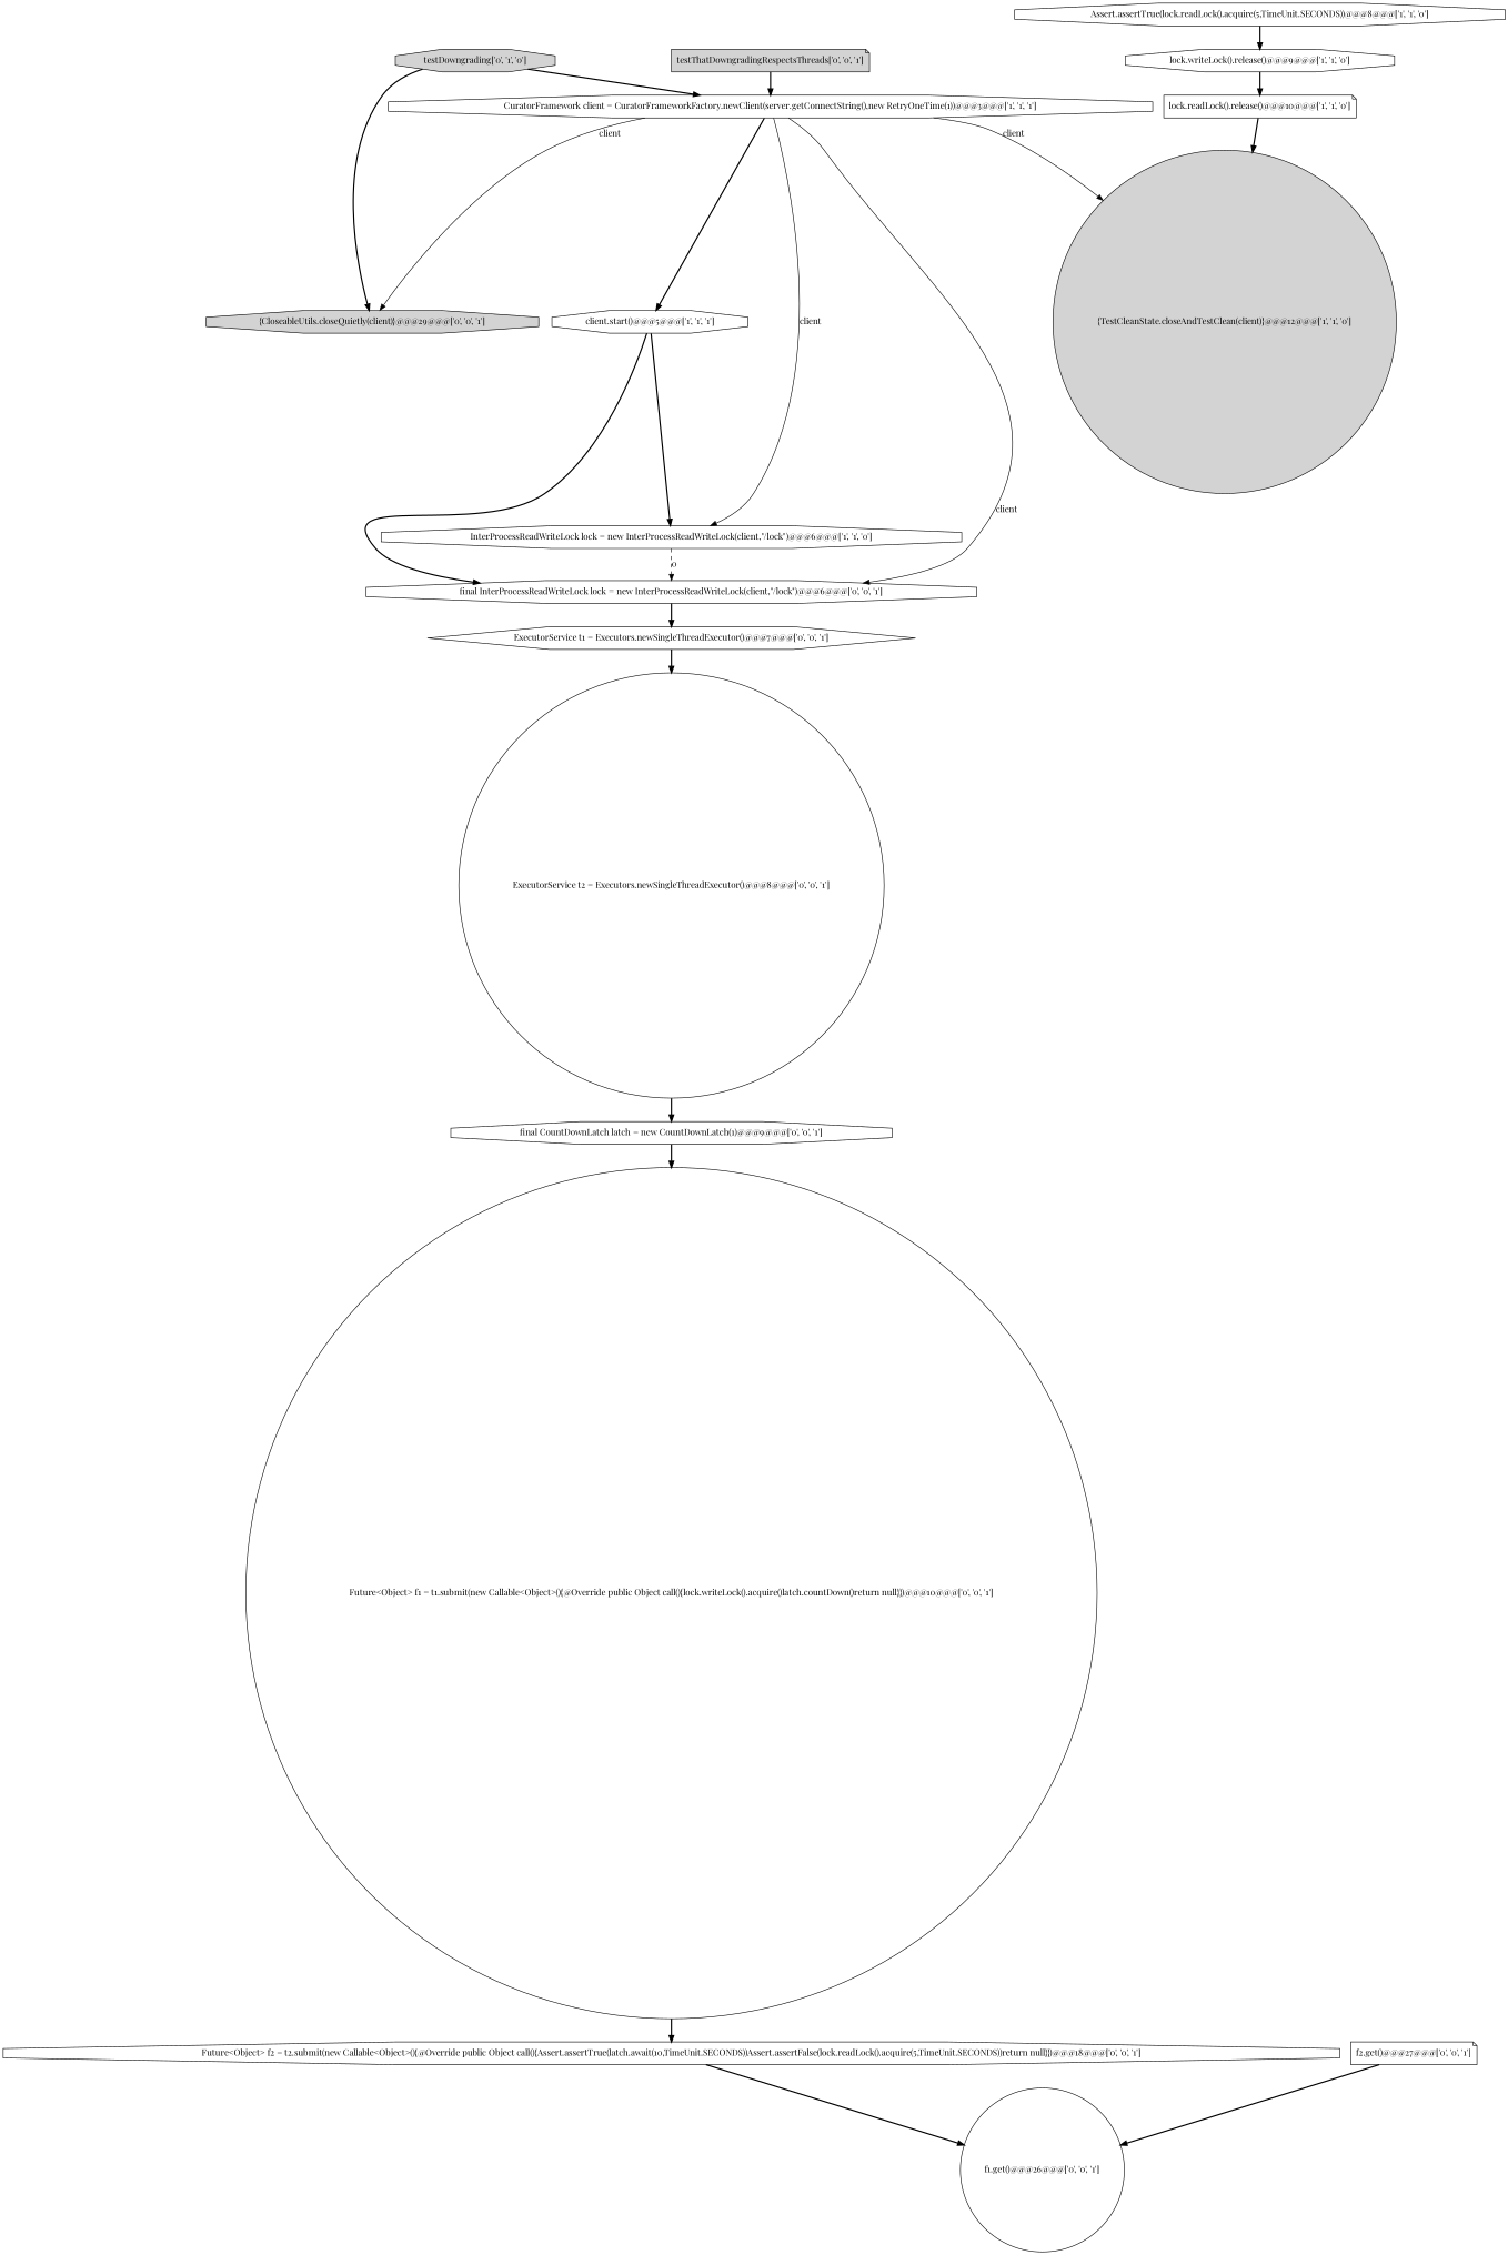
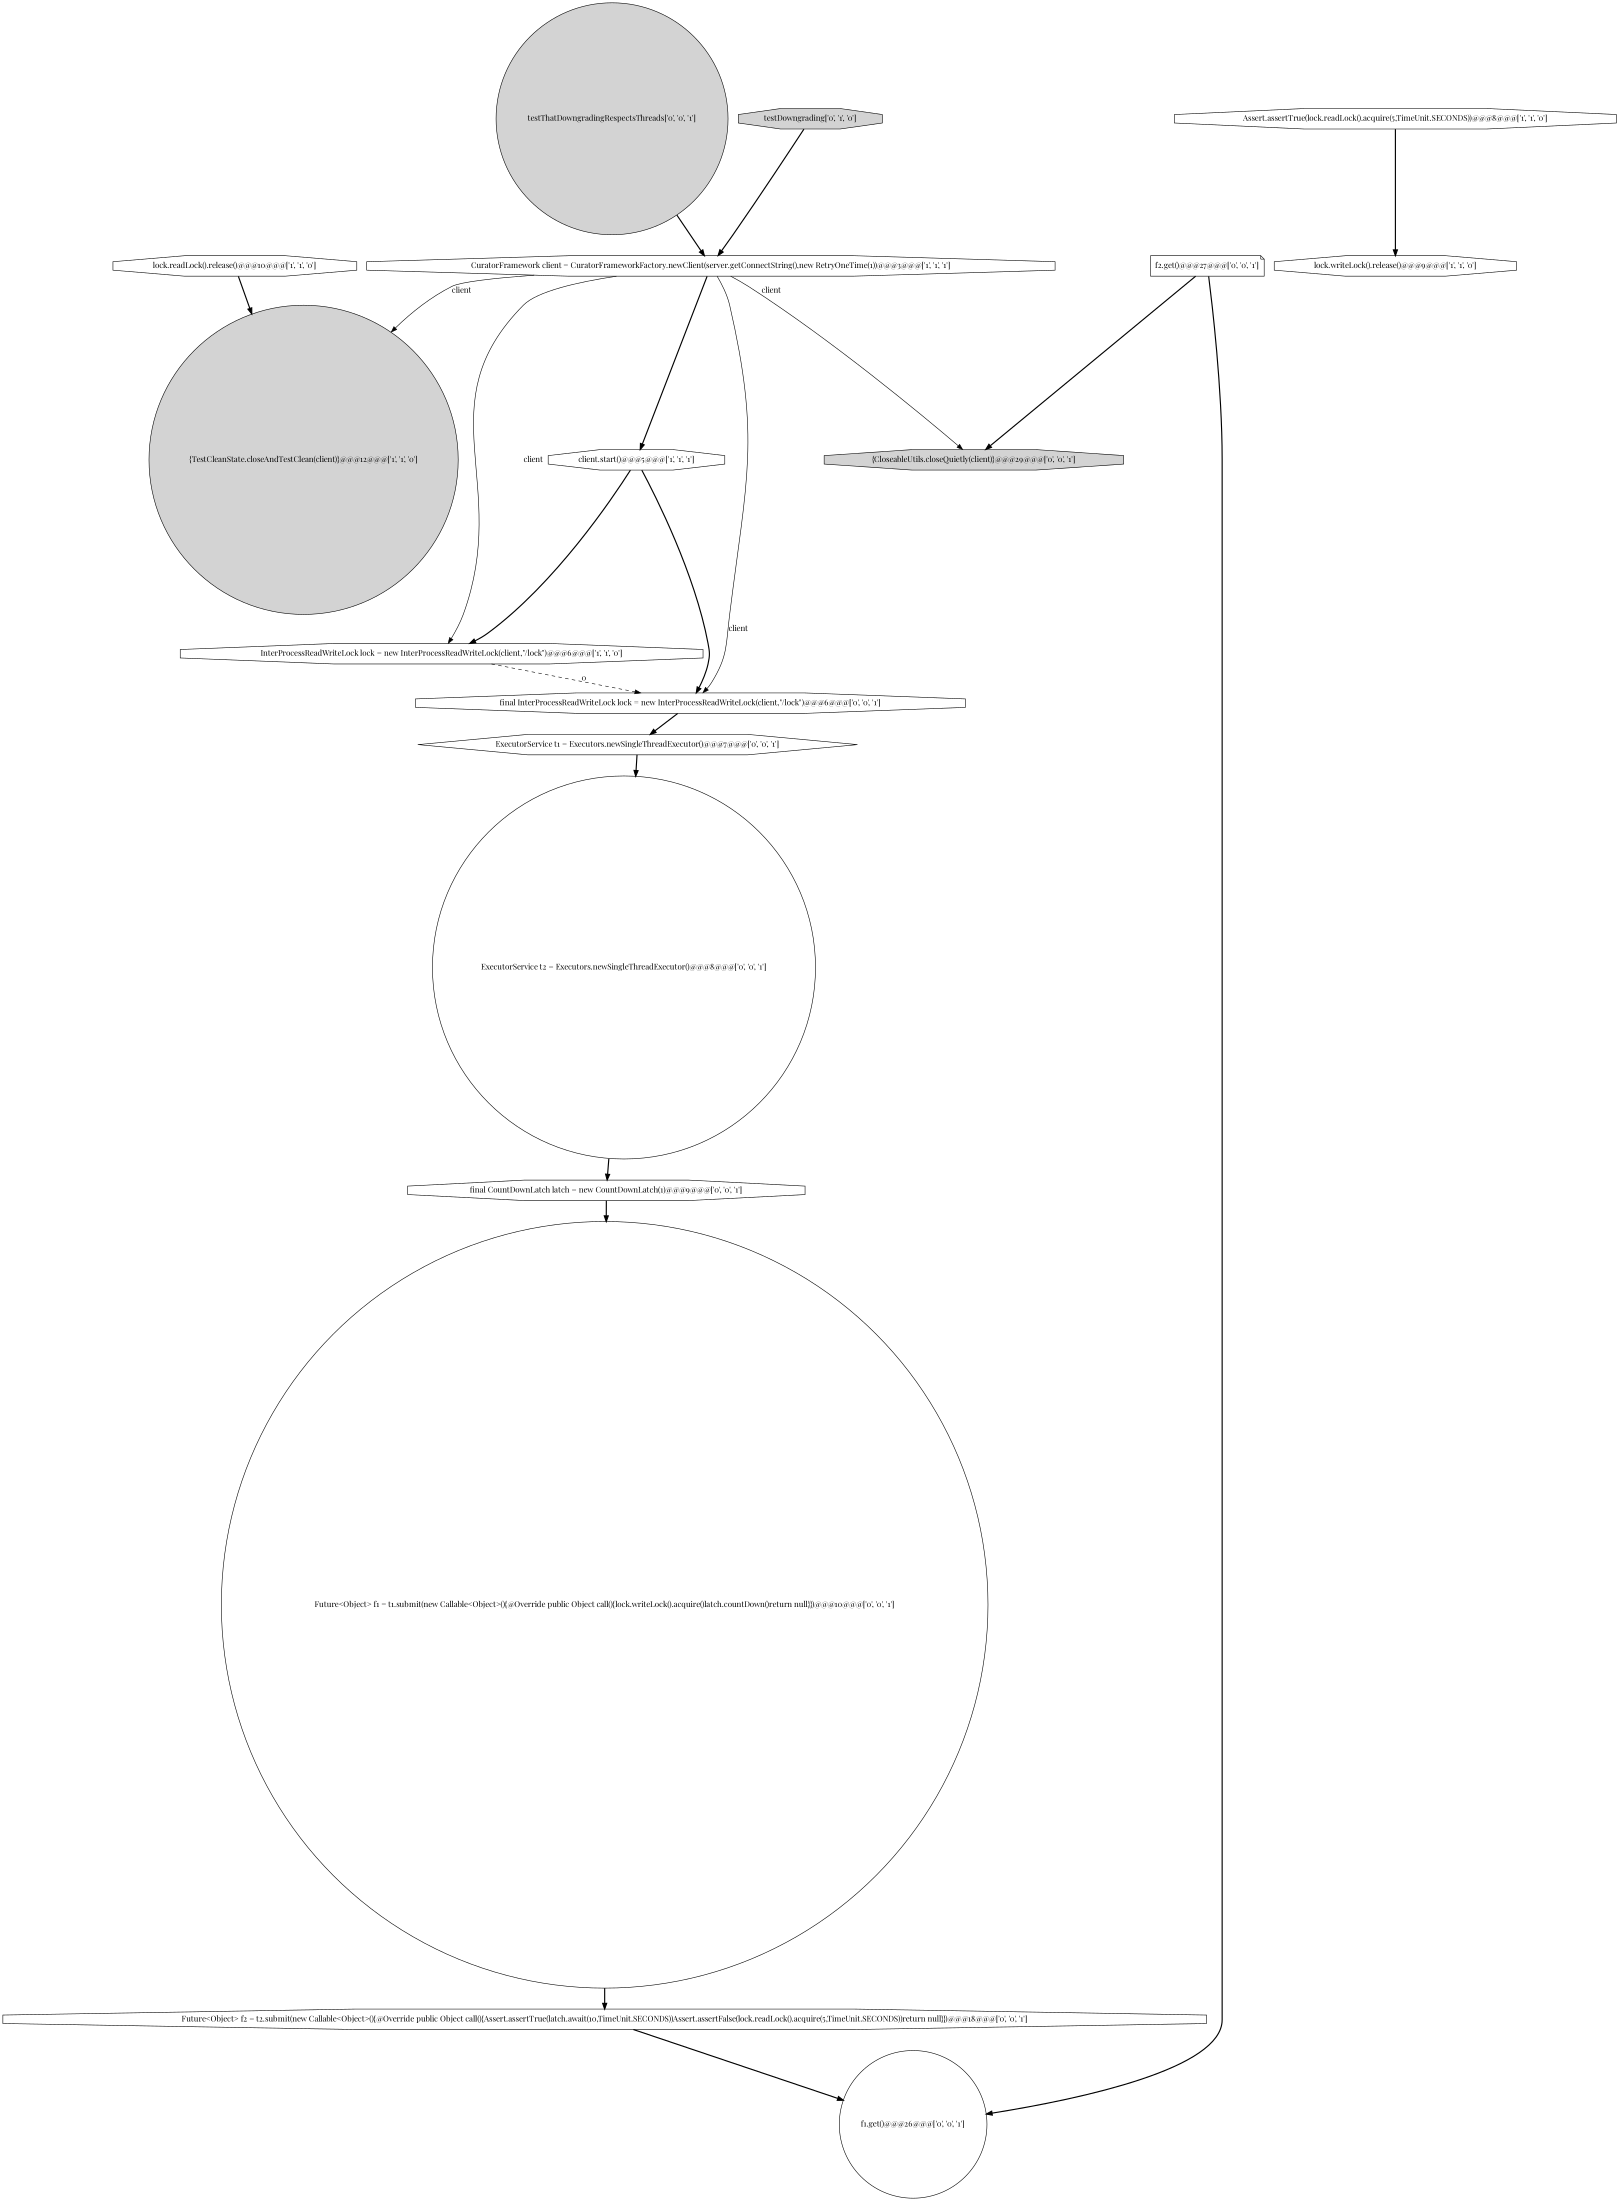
  digraph {
    fontname="Playfair Display"
    node [fillcolor=white fontname="Playfair Display" shape=octagon style=filled]
    edge [fontname="Playfair Display" style=bold]
    n1 [fillcolor=lightgray label="{TestCleanState.closeAndTestClean(client)}@@@12@@@['1', '1', '0']" shape=circle]
    n2 [label="CuratorFramework client = CuratorFrameworkFactory.newClient(server.getConnectString(),new RetryOneTime(1))@@@3@@@['1', '1', '1']"]
    n3 [label="InterProcessReadWriteLock lock = new InterProcessReadWriteLock(client,\"/lock\")@@@6@@@['1', '1', '0']"]
    n4 [label="final InterProcessReadWriteLock lock = new InterProcessReadWriteLock(client,\"/lock\")@@@6@@@['0', '0', '1']"]
    n5 [label="client.start()@@@5@@@['1', '1', '1']"]
    n6 [fillcolor=lightgray label="{CloseableUtils.closeQuietly(client)}@@@29@@@['0', '0', '1']"]
    n7 [label="Future<Object> f2 = t2.submit(new Callable<Object>(){@Override public Object call(){Assert.assertTrue(latch.await(10,TimeUnit.SECONDS))Assert.assertFalse(lock.readLock().acquire(5,TimeUnit.SECONDS))return null}})@@@18@@@['0', '0', '1']"]
    n8 [label="f1.get()@@@26@@@['0', '0', '1']" shape=circle]
    n9 [label="ExecutorService t1 = Executors.newSingleThreadExecutor()@@@7@@@['0', '0', '1']" shape=hexagon]
    n10 [label="ExecutorService t2 = Executors.newSingleThreadExecutor()@@@8@@@['0', '0', '1']" shape=circle]
    n11 [label="final CountDownLatch latch = new CountDownLatch(1)@@@9@@@['0', '0', '1']"]
-   n12 [label="lock.readLock().release()@@@10@@@['1', '1', '0']" shape=note]
+   n12 [label="lock.readLock().release()@@@10@@@['1', '1', '0']"]
    n13 [label="lock.writeLock().release()@@@9@@@['1', '1', '0']"]
    n14 [label="Future<Object> f1 = t1.submit(new Callable<Object>(){@Override public Object call(){lock.writeLock().acquire()latch.countDown()return null}})@@@10@@@['0', '0', '1']" shape=circle]
    n15 [label="Assert.assertTrue(lock.readLock().acquire(5,TimeUnit.SECONDS))@@@8@@@['1', '1', '0']"]
-   n16 [fillcolor=lightgray label="testThatDowngradingRespectsThreads['0', '0', '1']" shape=note]
+   n16 [fillcolor=lightgray label="testThatDowngradingRespectsThreads['0', '0', '1']" shape=circle]
    n17 [fillcolor=lightgray label="testDowngrading['0', '1', '0']"]
    n18 [label="f2.get()@@@27@@@['0', '0', '1']" shape=note]
    n2 -> n1 [label=client style=solid]
    n2 -> n3 [label=client style=solid]
    n2 -> n4 [label=client style=solid]
    n2 -> n5
    n2 -> n6 [label=client style=solid]
    n3 -> n4 [label=0 style=dashed]
    n4 -> n9
    n5 -> n3
    n5 -> n4
    n7 -> n8
    n9 -> n10
    n10 -> n11
    n11 -> n14
    n12 -> n1
-   n13 -> n12
    n14 -> n7
    n15 -> n13
    n16 -> n2
    n17 -> n2
-   n17 -> n6
+   n18 -> n6
    n18 -> n8
  }
